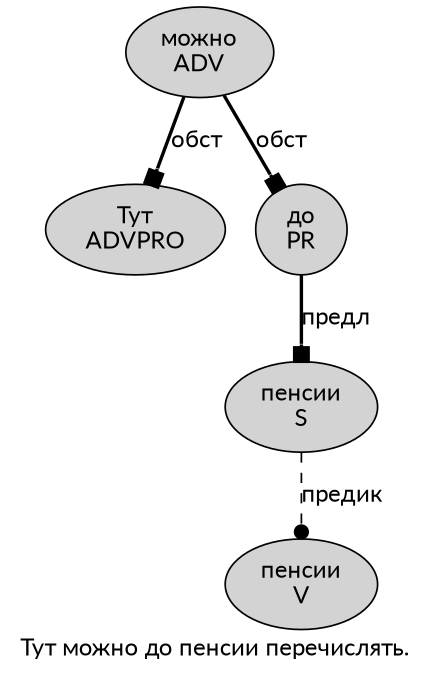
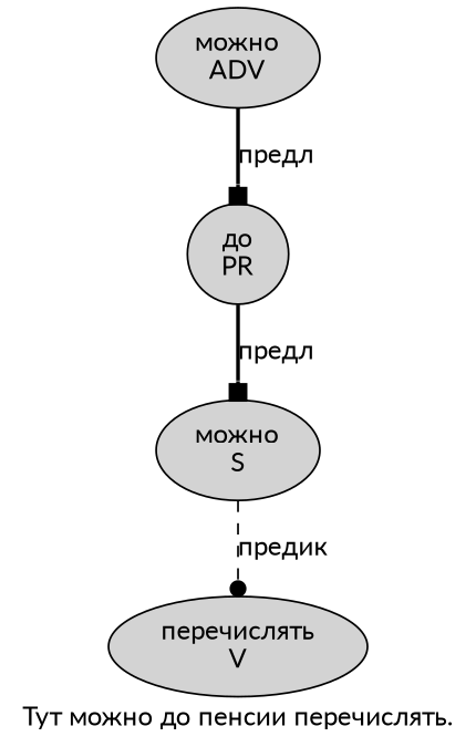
  digraph {
    fontname=Lato
    label="Тут можно до пенсии перечислять."
    node [fillcolor=lightgray fontname=Lato penwidth=1 shape=ellipse style=filled]
    edge [arrowhead=box fontname=Lato style=bold]
-   n1 [label="Тут\nADVPRO"]
    n2 [label="можно\nADV"]
    n3 [label="до\nPR"]
-   n4 [label="пенсии\nS"]
-   n5 [label="пенсии\nV"]
-   n2 -> n1 [label="обст"]
-   n2 -> n3 [label="обст"]
+   n4 [label="можно\nS"]
+   n5 [label="перечислять\nV"]
+   n2 -> n3 [label="предл"]
    n3 -> n4 [label="предл"]
    n4 -> n5 [arrowhead=dot label="предик" style=dashed]
  }
